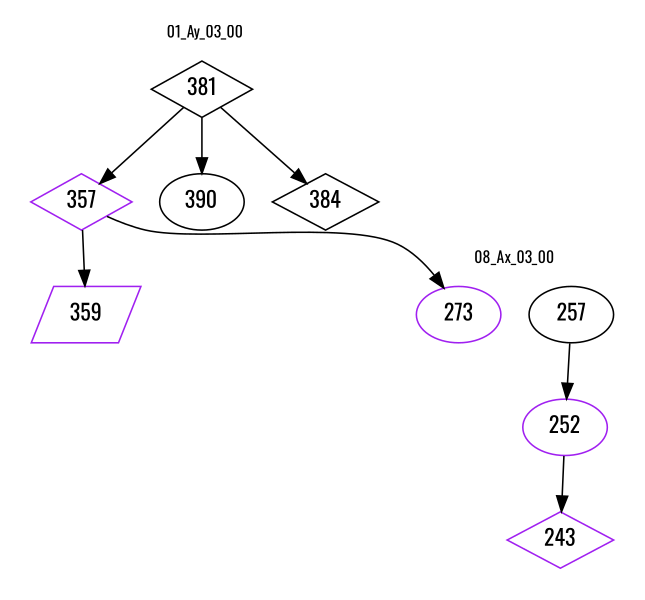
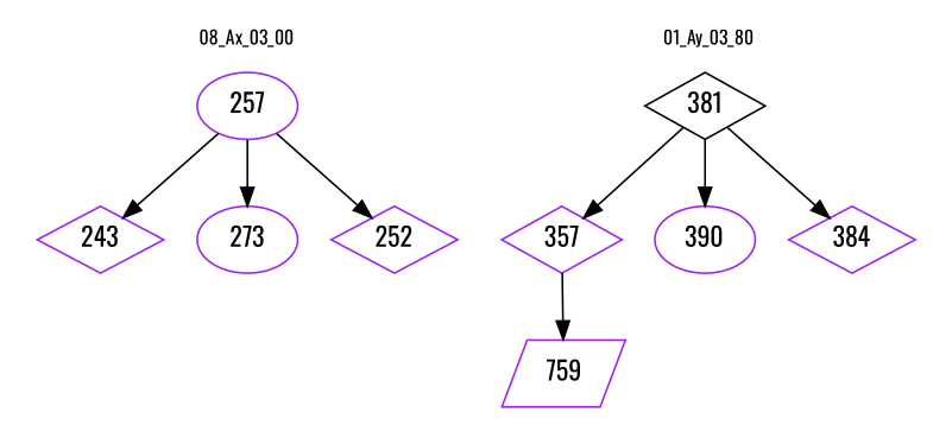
  digraph {
    fontname=Oswald
    node [color=purple fontname=Oswald shape=ellipse]
    edge [color=black fontname=Oswald]
-   n1 [color=black label=257]
+   n1 [label=257]
    n2 [label=243 shape=diamond]
    n3 [label=273]
-   n4 [label=252]
+   n4 [label=252 shape=diamond]
    n5 [color=black label=381 shape=diamond]
    n6 [label=357 shape=diamond]
-   n7 [color=black label=390]
-   n8 [color=black label=384 shape=diamond]
-   n9 [label=359 shape=parallelogram]
+   n7 [label=390]
+   n8 [label=384 shape=diamond]
+   n9 [label=759 shape=parallelogram]
    subgraph cluster_1 {
      color=white
      fontsize=10
      label="08_Ax_03_00"
      n1
      n2
      n3
      n4
    }
    subgraph cluster_2 {
      color=white
      fontsize=10
-     label="01_Ay_03_00"
+     label="01_Ay_03_80"
      n5
      n6
      n7
      n8
      n9
    }
-   n4 -> n2
-   n6 -> n3
+   n1 -> n2
+   n1 -> n3
    n1 -> n4
    n5 -> n6
    n5 -> n7
    n5 -> n8
    n6 -> n9
  }
